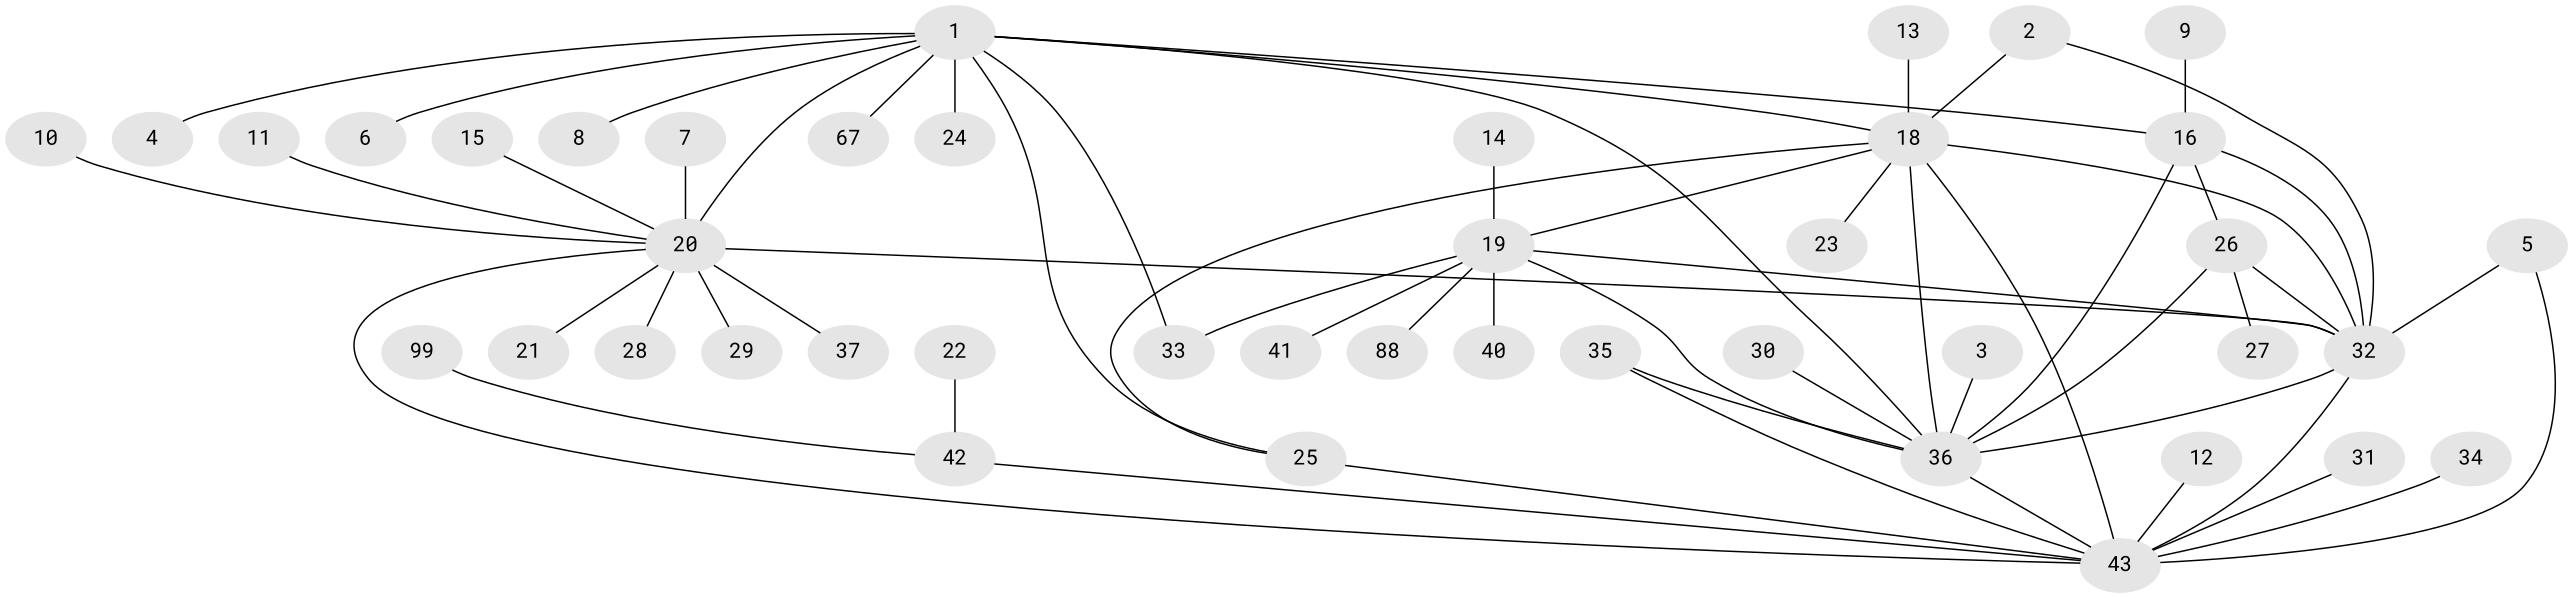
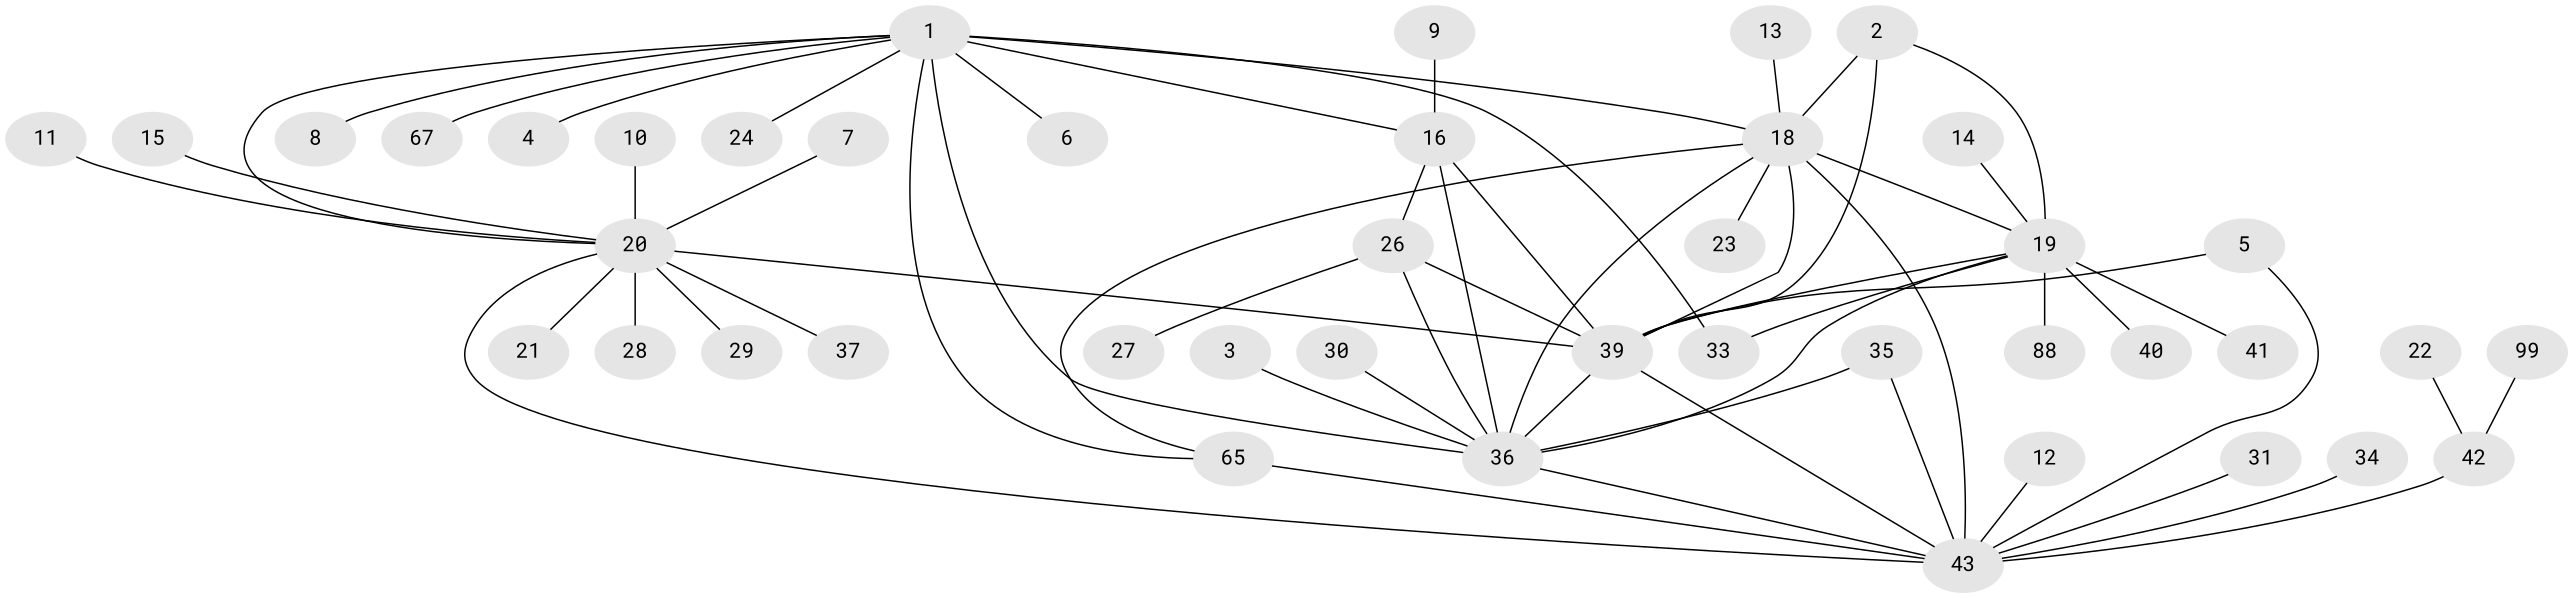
  graph {
    fontname="Roboto Mono"
    node [color=gray90 fontname="Roboto Mono" style=filled]
    edge [fontname="Roboto Mono" weight=1.0]
    1
    4
    6
    8
    16
    n6 [label=67]
    18
    20
    24
-   25
+   25 [label=65]
    33
    36
-   32
+   32 [label=39]
    26
    19
    43
    23
    21
    28
    29
    37
    2
    n23 [label=88]
    40
    41
    3
    5
    7
    9
    10
    11
    12
    13
    14
    15
    27
    22
    42
    30
    31
    34
    35
    n43 [label=99]
    1 -- 4
    1 -- 6
    1 -- 8
    1 -- 16
    1 -- n6
    1 -- 18
    1 -- 20
    1 -- 24
    1 -- 25
    1 -- 33
    1 -- 36
    16 -- 36
    16 -- 32
    16 -- 26
    18 -- 25
    18 -- 36
    18 -- 32
    18 -- 19
    18 -- 43 [weight=2.0]
    18 -- 23
    20 -- 32 [weight=3.0]
    20 -- 43
    20 -- 21
    20 -- 28
    20 -- 29
    20 -- 37
    25 -- 43 [weight=2.0]
    36 -- 43
    32 -- 36
    32 -- 43
    26 -- 36
    26 -- 32
    26 -- 27
    19 -- 33
    19 -- 36
    19 -- 32
    19 -- n23
    19 -- 40
    19 -- 41
    2 -- 18
    2 -- 32
+   2 -- 19
    3 -- 36
    5 -- 32
    5 -- 43
    7 -- 20
    9 -- 16
    10 -- 20
    11 -- 20
    12 -- 43
    13 -- 18
    14 -- 19
    15 -- 20
    22 -- 42
    42 -- 43
    30 -- 36
    31 -- 43
    34 -- 43
    35 -- 36
    35 -- 43
    n43 -- 42
  }
